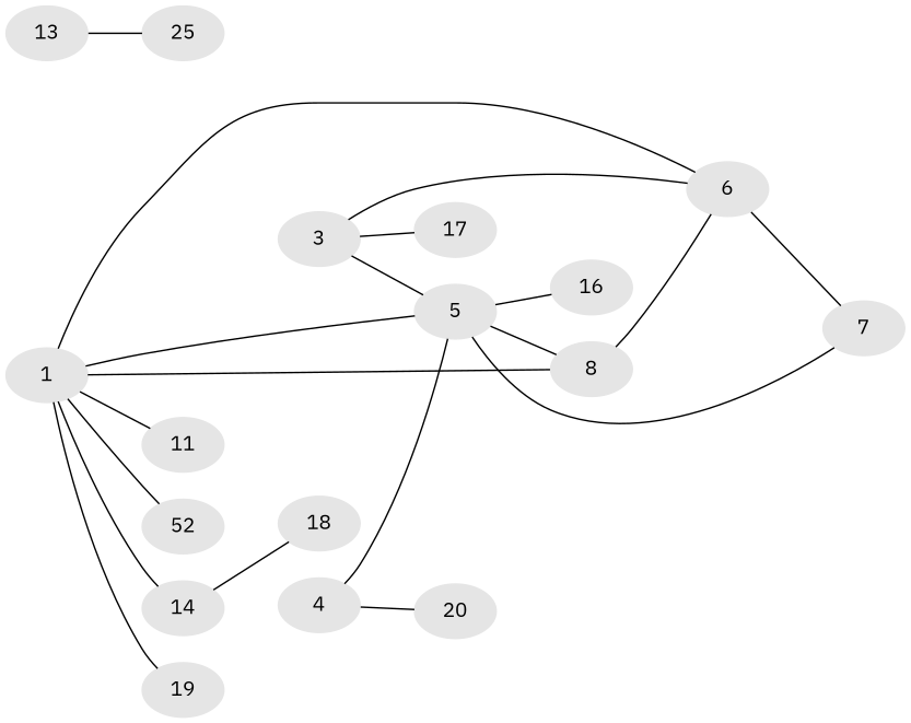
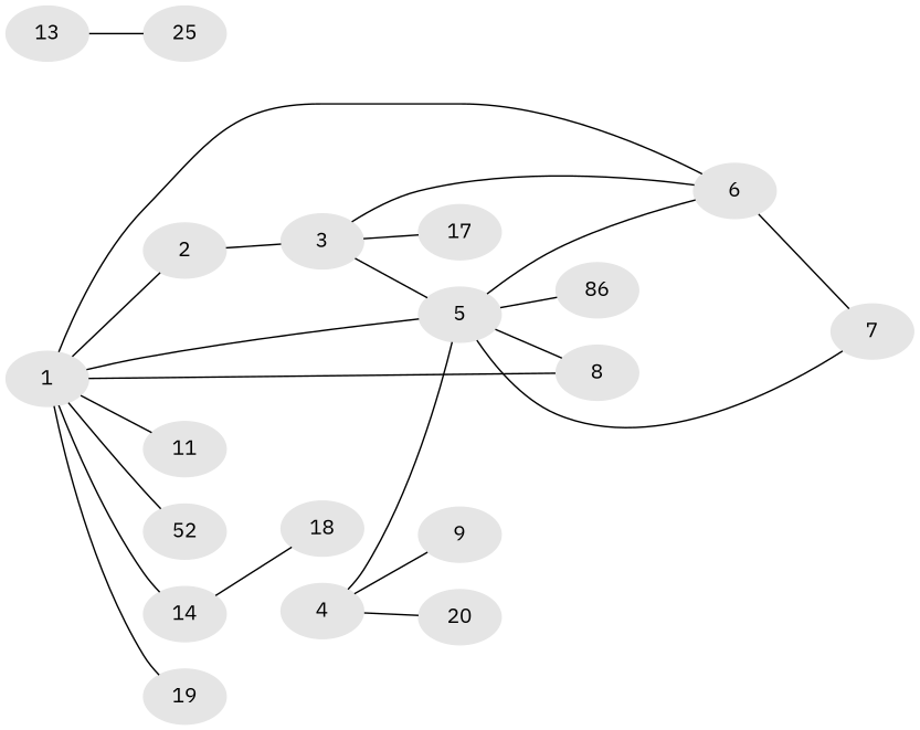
  graph {
    fontname="IBM Plex Sans"
    rankdir=LR
    node [color=gray90 fontname="IBM Plex Sans" style=filled]
    edge [fontname="IBM Plex Sans" weight=1.0]
    1
+   2
    5
    6
    8
    11
    n7 [label=52]
    14
    19
    3
    7
-   16
+   16 [label=86]
    18
    17
    4
+   9
    n17 [label=20]
    n18 [label=25]
    13
+   1 -- 2 [weight=2.0]
    1 -- 5
    1 -- 6
    1 -- 8
    1 -- 11
    1 -- n7
    1 -- 14
    1 -- 19
-   8 -- 6
+   2 -- 3
+   5 -- 6
    5 -- 8
    5 -- 7
    5 -- 16
    6 -- 7
    14 -- 18
    3 -- 5 [weight=2.0]
    3 -- 6 [weight=2.0]
    3 -- 17
    4 -- 5
+   4 -- 9
    4 -- n17
    13 -- n18
  }
